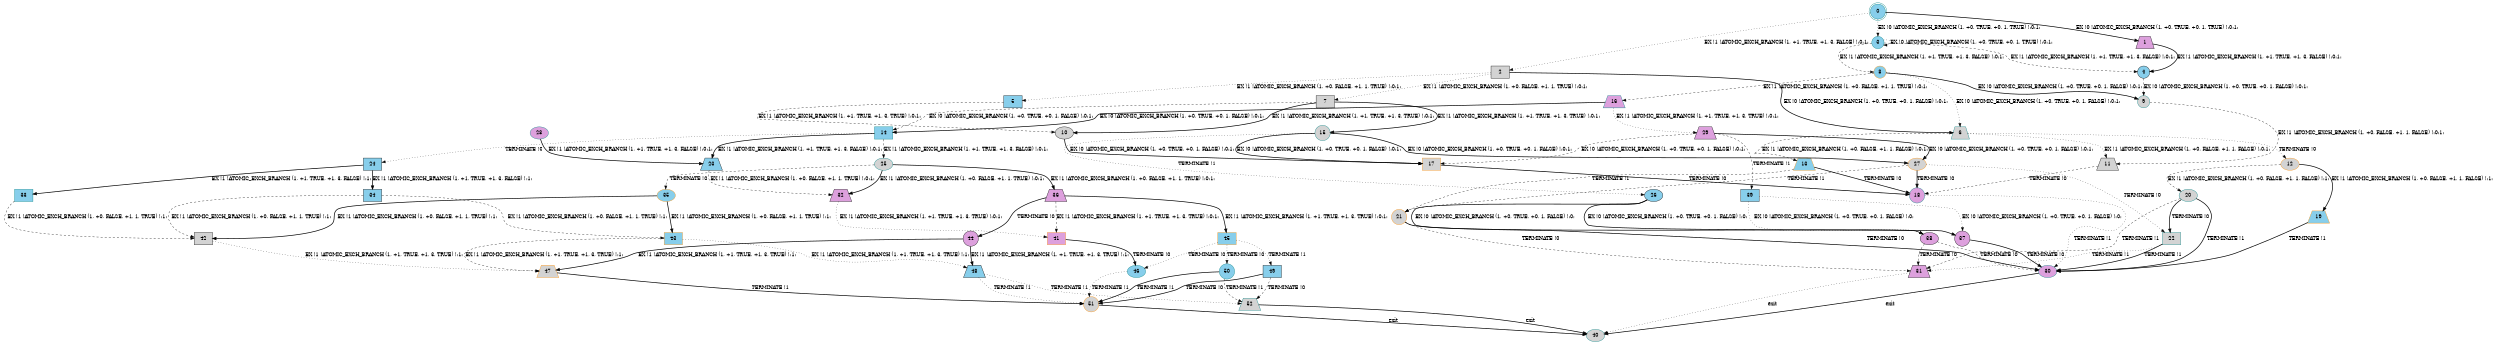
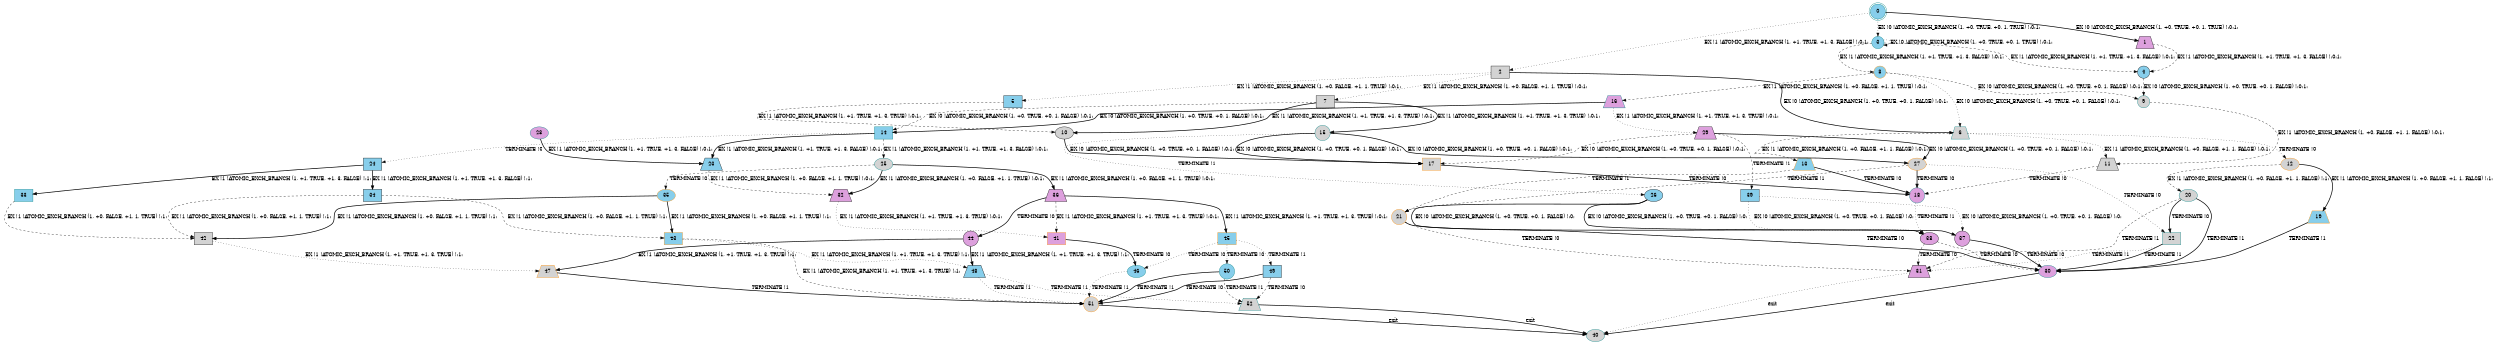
  digraph {
    node [color=black fillcolor=skyblue shape=box style=filled]
    edge [style=bold]
    0 [color=teal peripheries=2 shape=circle]
    1 [fillcolor=plum shape=trapezium]
    2 [fillcolor=lightgrey]
    3 [color=teal shape=circle]
    4 [shape=circle]
    5
    6 [color=teal fillcolor=lightgrey shape=trapezium]
    7 [fillcolor=lightgrey]
    8 [color=darkorange shape=circle]
    9 [color=teal fillcolor=lightgrey shape=circle]
    10 [fillcolor=lightgrey shape=ellipse]
    11 [fillcolor=lightgrey shape=trapezium]
    12 [color=darkorange fillcolor=lightgrey shape=ellipse]
    13 [color=darkorange shape=trapezium]
    14 [color=teal]
    15 [color=teal fillcolor=lightgrey shape=circle]
    16 [color=teal fillcolor=plum shape=trapezium]
    17 [color=darkorange fillcolor=lightgrey]
    18 [color=teal fillcolor=plum shape=circle]
    19 [color=darkorange shape=trapezium]
    20 [color=teal fillcolor=lightgrey shape=ellipse]
    21 [color=darkorange fillcolor=lightgrey shape=circle]
    23 [shape=trapezium]
    24
    25 [color=teal fillcolor=lightgrey shape=ellipse]
    26 [shape=ellipse]
    27 [color=darkorange fillcolor=lightgrey shape=ellipse]
    29 [fillcolor=plum shape=trapezium]
    30 [color=teal fillcolor=plum shape=ellipse]
    22 [color=teal fillcolor=lightgrey]
    31 [fillcolor=plum shape=trapezium]
    32 [fillcolor=plum shape=trapezium]
    33 [color=teal]
    34
    35 [color=darkorange shape=ellipse]
    36 [fillcolor=plum shape=trapezium]
    37 [fillcolor=plum shape=circle]
    38 [fillcolor=plum shape=ellipse]
    28 [color=teal fillcolor=plum shape=ellipse]
    39
    40 [color=teal fillcolor=lightgrey shape=ellipse]
    41 [color=darkorange fillcolor=plum]
    42 [fillcolor=lightgrey]
    43 [color=darkorange]
    44 [fillcolor=plum shape=circle]
    45 [color=darkorange]
    46 [color=teal shape=ellipse]
    47 [color=darkorange fillcolor=lightgrey shape=trapezium]
    48 [shape=trapezium]
    49
    50 [color=teal shape=circle]
    51 [color=darkorange fillcolor=lightgrey shape=circle]
    52 [color=teal fillcolor=lightgrey shape=trapezium]
    0 -> 1 [label="EX !0 !ATOMIC_EXCH_BRANCH (1, +0, TRUE, +0, 1, TRUE) !:0:1:"]
    0 -> 2 [label="EX !1 !ATOMIC_EXCH_BRANCH (1, +1, TRUE, +1, 3, FALSE) !:0:1:" style=dotted]
    0 -> 3 [label="EX !0 !ATOMIC_EXCH_BRANCH (1, +0, TRUE, +0, 1, TRUE) !:0:1:" style=dotted]
-   1 -> 4 [label="EX !1 !ATOMIC_EXCH_BRANCH (1, +1, TRUE, +1, 3, FALSE) !:0:1:"]
+   1 -> 4 [label="EX !1 !ATOMIC_EXCH_BRANCH (1, +1, TRUE, +1, 3, FALSE) !:0:1:" style=dashed]
    2 -> 5 [label="EX !1 !ATOMIC_EXCH_BRANCH (1, +0, FALSE, +1, 1, TRUE) !:0:1:" style=dotted]
    2 -> 6 [label="EX !0 !ATOMIC_EXCH_BRANCH (1, +0, TRUE, +0, 1, FALSE) !:0:1:"]
    2 -> 7 [label="EX !1 !ATOMIC_EXCH_BRANCH (1, +0, FALSE, +1, 1, TRUE) !:0:1:" style=dotted]
    3 -> 3 [label="EX !0 !ATOMIC_EXCH_BRANCH (1, +0, TRUE, +0, 1, TRUE) !:0:1:" style=dotted]
    3 -> 4 [label="EX !1 !ATOMIC_EXCH_BRANCH (1, +1, TRUE, +1, 3, FALSE) !:0:1:" style=dashed]
    3 -> 8 [label="EX !1 !ATOMIC_EXCH_BRANCH (1, +1, TRUE, +1, 3, FALSE) !:0:1:" style=dashed]
    4 -> 9 [label="EX !0 !ATOMIC_EXCH_BRANCH (1, +0, TRUE, +0, 1, FALSE) !:0:1:" style=dashed]
    5 -> 10 [label="EX !1 !ATOMIC_EXCH_BRANCH (1, +1, TRUE, +1, 3, TRUE) !:0:1:" style=dashed]
    6 -> 11 [label="EX !1 !ATOMIC_EXCH_BRANCH (1, +0, FALSE, +1, 1, FALSE) !:0:1:" style=dotted]
    6 -> 12 [label="TERMINATE !0" style=dotted]
    6 -> 13 [label="EX !1 !ATOMIC_EXCH_BRANCH (1, +0, FALSE, +1, 1, FALSE) !:0:1:" style=dashed]
    7 -> 10 [label="EX !1 !ATOMIC_EXCH_BRANCH (1, +1, TRUE, +1, 3, TRUE) !:0:1:"]
    7 -> 14 [label="EX !0 !ATOMIC_EXCH_BRANCH (1, +0, TRUE, +0, 1, FALSE) !:0:1:" style=dashed]
    7 -> 15 [label="EX !1 !ATOMIC_EXCH_BRANCH (1, +1, TRUE, +1, 3, TRUE) !:0:1:"]
    8 -> 6 [label="EX !0 !ATOMIC_EXCH_BRANCH (1, +0, TRUE, +0, 1, FALSE) !:0:1:" style=dotted]
-   8 -> 9 [label="EX !0 !ATOMIC_EXCH_BRANCH (1, +0, TRUE, +0, 1, FALSE) !:0:1:"]
+   8 -> 9 [label="EX !0 !ATOMIC_EXCH_BRANCH (1, +0, TRUE, +0, 1, FALSE) !:0:1:" style=dashed]
    8 -> 16 [label="EX !1 !ATOMIC_EXCH_BRANCH (1, +0, FALSE, +1, 1, TRUE) !:0:1:" style=dashed]
    9 -> 11 [label="EX !1 !ATOMIC_EXCH_BRANCH (1, +0, FALSE, +1, 1, FALSE) !:0:1:" style=dashed]
    10 -> 17 [label="EX !0 !ATOMIC_EXCH_BRANCH (1, +0, TRUE, +0, 1, FALSE) !:0:1:"]
    11 -> 18 [label="TERMINATE !0" style=dashed]
    12 -> 19 [label="EX !1 !ATOMIC_EXCH_BRANCH (1, +0, FALSE, +1, 1, FALSE) !:1:"]
    12 -> 20 [label="EX !1 !ATOMIC_EXCH_BRANCH (1, +0, FALSE, +1, 1, FALSE) !:1:" style=dashed]
    13 -> 18 [label="TERMINATE !0"]
    13 -> 21 [label="TERMINATE !1" style=dashed]
    14 -> 23 [label="EX !1 !ATOMIC_EXCH_BRANCH (1, +1, TRUE, +1, 3, FALSE) !:0:1:"]
    14 -> 24 [label="TERMINATE !0" style=dotted]
    14 -> 25 [label="EX !1 !ATOMIC_EXCH_BRANCH (1, +1, TRUE, +1, 3, FALSE) !:0:1:" style=dashed]
    15 -> 17 [label="EX !0 !ATOMIC_EXCH_BRANCH (1, +0, TRUE, +0, 1, FALSE) !:0:1:"]
    15 -> 26 [label="TERMINATE !1" style=dotted]
    15 -> 27 [label="EX !0 !ATOMIC_EXCH_BRANCH (1, +0, TRUE, +0, 1, FALSE) !:0:1:"]
    16 -> 14 [label="EX !0 !ATOMIC_EXCH_BRANCH (1, +0, TRUE, +0, 1, FALSE) !:0:1:"]
    16 -> 29 [label="EX !1 !ATOMIC_EXCH_BRANCH (1, +1, TRUE, +1, 3, TRUE) !:0:1:" style=dotted]
    17 -> 18 [label="TERMINATE !0"]
-   18 -> 30 [label="TERMINATE !1" style=dotted]
+   18 -> 38 [label="TERMINATE !1" style=dotted]
    19 -> 30 [label="TERMINATE !1"]
    20 -> 30 [label="TERMINATE !1"]
    20 -> 22 [label="TERMINATE !0"]
    20 -> 31 [label="TERMINATE !1" style=dashed]
    21 -> 30 [label="TERMINATE !0"]
    21 -> 31 [label="TERMINATE !0" style=dashed]
    23 -> 32 [label="EX !1 !ATOMIC_EXCH_BRANCH (1, +0, FALSE, +1, 1, TRUE) !:0:1:" style=dashed]
    24 -> 33 [label="EX !1 !ATOMIC_EXCH_BRANCH (1, +1, TRUE, +1, 3, FALSE) !:1:"]
    24 -> 34 [label="EX !1 !ATOMIC_EXCH_BRANCH (1, +1, TRUE, +1, 3, FALSE) !:1:"]
    25 -> 32 [label="EX !1 !ATOMIC_EXCH_BRANCH (1, +0, FALSE, +1, 1, TRUE) !:0:1:"]
    25 -> 35 [label="TERMINATE !0" style=dashed]
    25 -> 36 [label="EX !1 !ATOMIC_EXCH_BRANCH (1, +0, FALSE, +1, 1, TRUE) !:0:1:"]
    26 -> 37 [label="EX !0 !ATOMIC_EXCH_BRANCH (1, +0, TRUE, +0, 1, FALSE) !:0:"]
    26 -> 38 [label="EX !0 !ATOMIC_EXCH_BRANCH (1, +0, TRUE, +0, 1, FALSE) !:0:"]
    27 -> 18 [label="TERMINATE !0"]
    27 -> 21 [label="TERMINATE !1" style=dashed]
    27 -> 22 [label="TERMINATE !0" style=dotted]
    29 -> 17 [label="EX !0 !ATOMIC_EXCH_BRANCH (1, +0, TRUE, +0, 1, FALSE) !:0:1:" style=dashed]
    29 -> 27 [label="EX !0 !ATOMIC_EXCH_BRANCH (1, +0, TRUE, +0, 1, FALSE) !:0:1:"]
    29 -> 39 [label="TERMINATE !1" style=dashed]
    30 -> 40 [label=exit]
    22 -> 30 [label="TERMINATE !1"]
    22 -> 31 [label="TERMINATE !1" style=dotted]
    31 -> 40 [label=exit style=dotted]
    32 -> 41 [label="EX !1 !ATOMIC_EXCH_BRANCH (1, +1, TRUE, +1, 3, TRUE) !:0:1:" style=dotted]
    33 -> 42 [label="EX !1 !ATOMIC_EXCH_BRANCH (1, +0, FALSE, +1, 1, TRUE) !:1:" style=dashed]
    34 -> 42 [label="EX !1 !ATOMIC_EXCH_BRANCH (1, +0, FALSE, +1, 1, TRUE) !:1:" style=dashed]
    34 -> 43 [label="EX !1 !ATOMIC_EXCH_BRANCH (1, +0, FALSE, +1, 1, TRUE) !:1:" style=dashed]
    35 -> 42 [label="EX !1 !ATOMIC_EXCH_BRANCH (1, +0, FALSE, +1, 1, TRUE) !:1:"]
    35 -> 43 [label="EX !1 !ATOMIC_EXCH_BRANCH (1, +0, FALSE, +1, 1, TRUE) !:1:"]
    36 -> 41 [label="EX !1 !ATOMIC_EXCH_BRANCH (1, +1, TRUE, +1, 3, TRUE) !:0:1:" style=dashed]
    36 -> 44 [label="TERMINATE !0"]
    36 -> 45 [label="EX !1 !ATOMIC_EXCH_BRANCH (1, +1, TRUE, +1, 3, TRUE) !:0:1:"]
    37 -> 30 [label="TERMINATE !0"]
    38 -> 30 [label="TERMINATE !0" style=dashed]
    38 -> 31 [label="TERMINATE !0" style=dashed]
    28 -> 23 [label="EX !1 !ATOMIC_EXCH_BRANCH (1, +1, TRUE, +1, 3, FALSE) !:0:1:"]
    39 -> 37 [label="EX !0 !ATOMIC_EXCH_BRANCH (1, +0, TRUE, +0, 1, FALSE) !:0:" style=dotted]
    39 -> 38 [label="EX !0 !ATOMIC_EXCH_BRANCH (1, +0, TRUE, +0, 1, FALSE) !:0:" style=dotted]
    41 -> 46 [label="TERMINATE !0"]
    42 -> 47 [label="EX !1 !ATOMIC_EXCH_BRANCH (1, +1, TRUE, +1, 3, TRUE) !:1:" style=dotted]
-   43 -> 47 [label="EX !1 !ATOMIC_EXCH_BRANCH (1, +1, TRUE, +1, 3, TRUE) !:1:" style=dashed]
+   43 -> 51 [label="EX !1 !ATOMIC_EXCH_BRANCH (1, +1, TRUE, +1, 3, TRUE) !:1:" style=dashed]
    43 -> 48 [label="EX !1 !ATOMIC_EXCH_BRANCH (1, +1, TRUE, +1, 3, TRUE) !:1:" style=dotted]
    44 -> 47 [label="EX !1 !ATOMIC_EXCH_BRANCH (1, +1, TRUE, +1, 3, TRUE) !:1:"]
    44 -> 48 [label="EX !1 !ATOMIC_EXCH_BRANCH (1, +1, TRUE, +1, 3, TRUE) !:1:"]
    45 -> 46 [label="TERMINATE !0" style=dotted]
    45 -> 49 [label="TERMINATE !1" style=dotted]
    45 -> 50 [label="TERMINATE !0" style=dotted]
    46 -> 51 [label="TERMINATE !1" style=dotted]
    47 -> 51 [label="TERMINATE !1"]
    48 -> 51 [label="TERMINATE !1" style=dotted]
    48 -> 52 [label="TERMINATE !1" style=dotted]
    49 -> 51 [label="TERMINATE !0"]
    49 -> 52 [label="TERMINATE !0" style=dashed]
    50 -> 51 [label="TERMINATE !1"]
    50 -> 52 [label="TERMINATE !1" style=dashed]
    51 -> 40 [label=exit]
    52 -> 40 [label=exit]
  }
